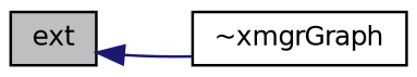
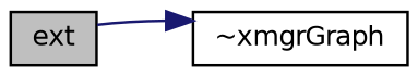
  digraph {
    rankdir=LR
    node [color=black fontname=Helvetica fontsize=10 shape=record]
    n1 [fillcolor=grey75 fontcolor=black height=0.2 label=ext style=filled width=0.4]
    n2 [height=0.2 label="~xmgrGraph" width=0.4]
-   n1 -> n2 [color=midnightblue dir=back fontname=Helvetica fontsize=10 labelfontname=Helvetica labelfontsize=10 style=solid]
+   n2 -> n1 [color=midnightblue dir=back fontname=Helvetica fontsize=10 labelfontname=Helvetica labelfontsize=10 style=solid]
  }
